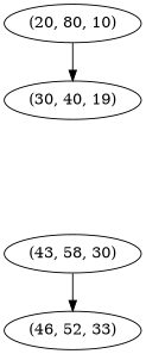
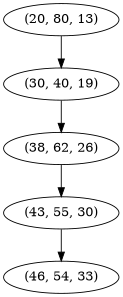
  digraph {
    n1 [label="(30, 40, 19)"]
-   "(20, 80, 10)"
-   "(43, 58, 30)"
-   "(46, 52, 33)"
+   "(20, 80, 10)" [label="(20, 80, 13)"]
+   "(38, 62, 26)"
+   "(43, 58, 30)" [label="(43, 55, 30)"]
+   "(46, 52, 33)" [label="(46, 54, 33)"]
+   n1 -> "(38, 62, 26)"
    "(20, 80, 10)" -> n1
+   "(38, 62, 26)" -> "(43, 58, 30)"
    "(43, 58, 30)" -> "(46, 52, 33)"
  }
